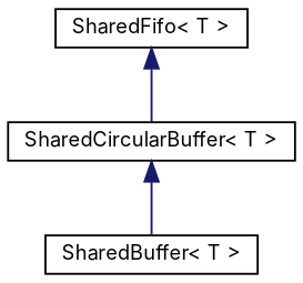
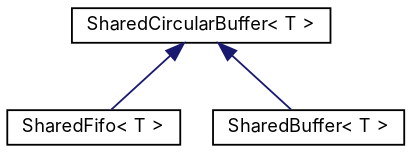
  digraph {
    fontname=Inter
    rankdir=TB
    node [color=black fillcolor=white fontname=Inter fontsize=10 shape=record style=filled]
    edge [color=midnightblue dir=back fontname=Inter fontsize=10 labelfontname=Helvetica labelfontsize=10 style=solid]
    n1 [height=0.2 label="SharedFifo\< T \>" width=0.4]
    n2 [height=0.2 label="SharedCircularBuffer\< T \>" width=0.4]
    n3 [height=0.2 label="SharedBuffer\< T \>" width=0.4]
-   n1 -> n2
+   n2 -> n1
    n2 -> n3
  }
